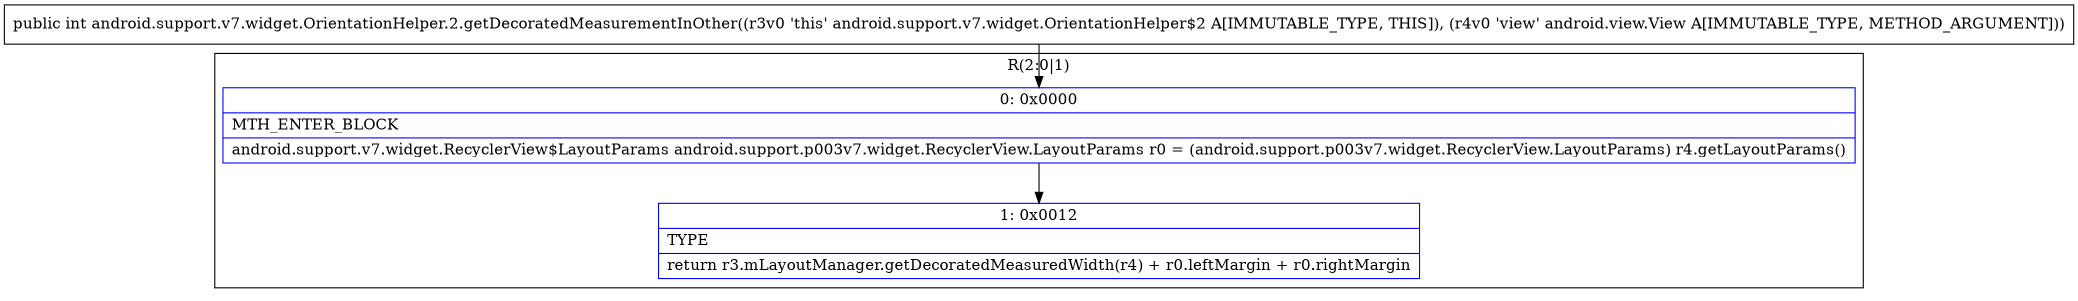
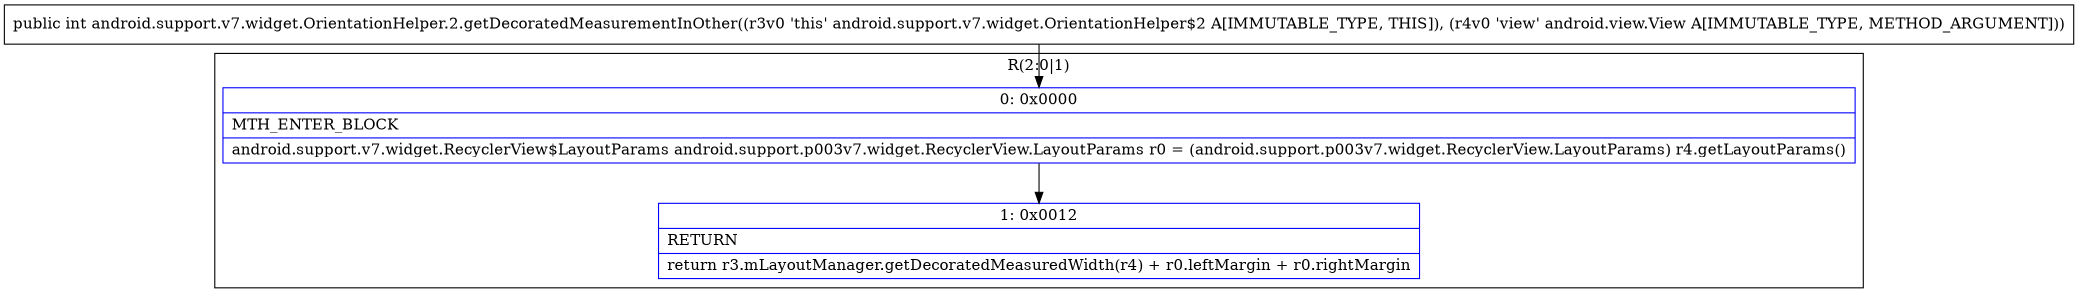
  digraph {
    node [color=blue shape=record]
    n1 [label="{0\:\ 0x0000|MTH_ENTER_BLOCK\l|android.support.v7.widget.RecyclerView$LayoutParams android.support.p003v7.widget.RecyclerView.LayoutParams r0 = (android.support.p003v7.widget.RecyclerView.LayoutParams) r4.getLayoutParams()\l}"]
-   n2 [label="{1\:\ 0x0012|TYPE\l|return r3.mLayoutManager.getDecoratedMeasuredWidth(r4) + r0.leftMargin + r0.rightMargin\l}"]
+   n2 [label="{1\:\ 0x0012|RETURN\l|return r3.mLayoutManager.getDecoratedMeasuredWidth(r4) + r0.leftMargin + r0.rightMargin\l}"]
    n3 [label="{public int android.support.v7.widget.OrientationHelper.2.getDecoratedMeasurementInOther((r3v0 'this' android.support.v7.widget.OrientationHelper$2 A[IMMUTABLE_TYPE, THIS]), (r4v0 'view' android.view.View A[IMMUTABLE_TYPE, METHOD_ARGUMENT])) }" color=""]
    subgraph cluster_1 {
      label="R(2:0|1)"
      n1
      n2
    }
    n1 -> n2
    n3 -> n1
  }
